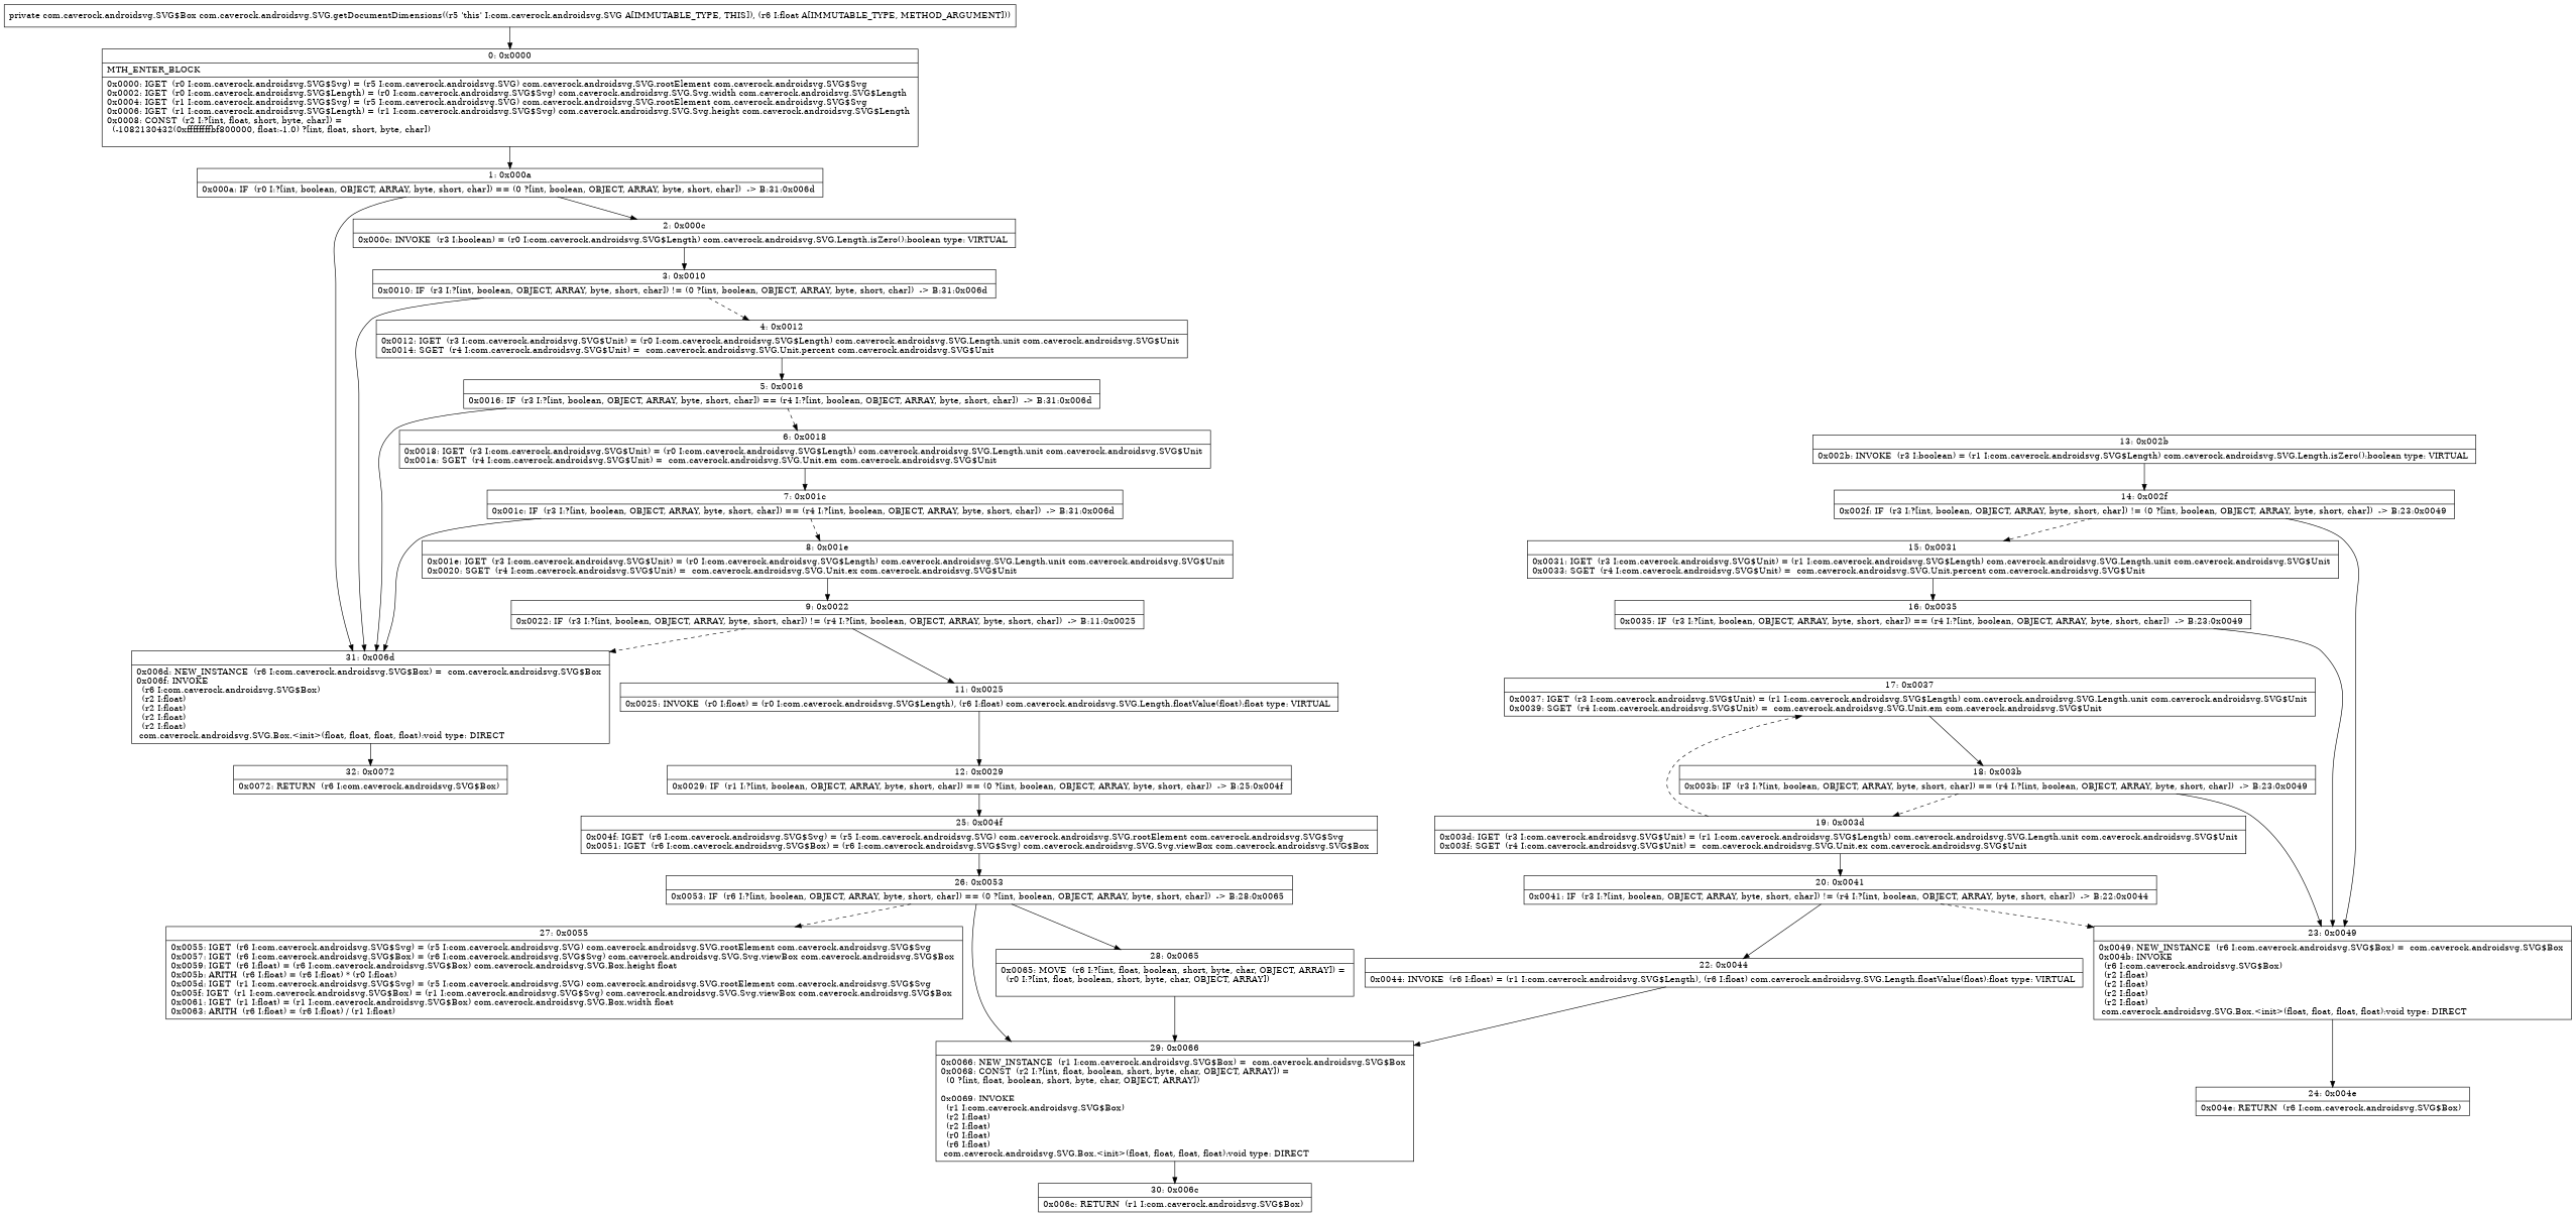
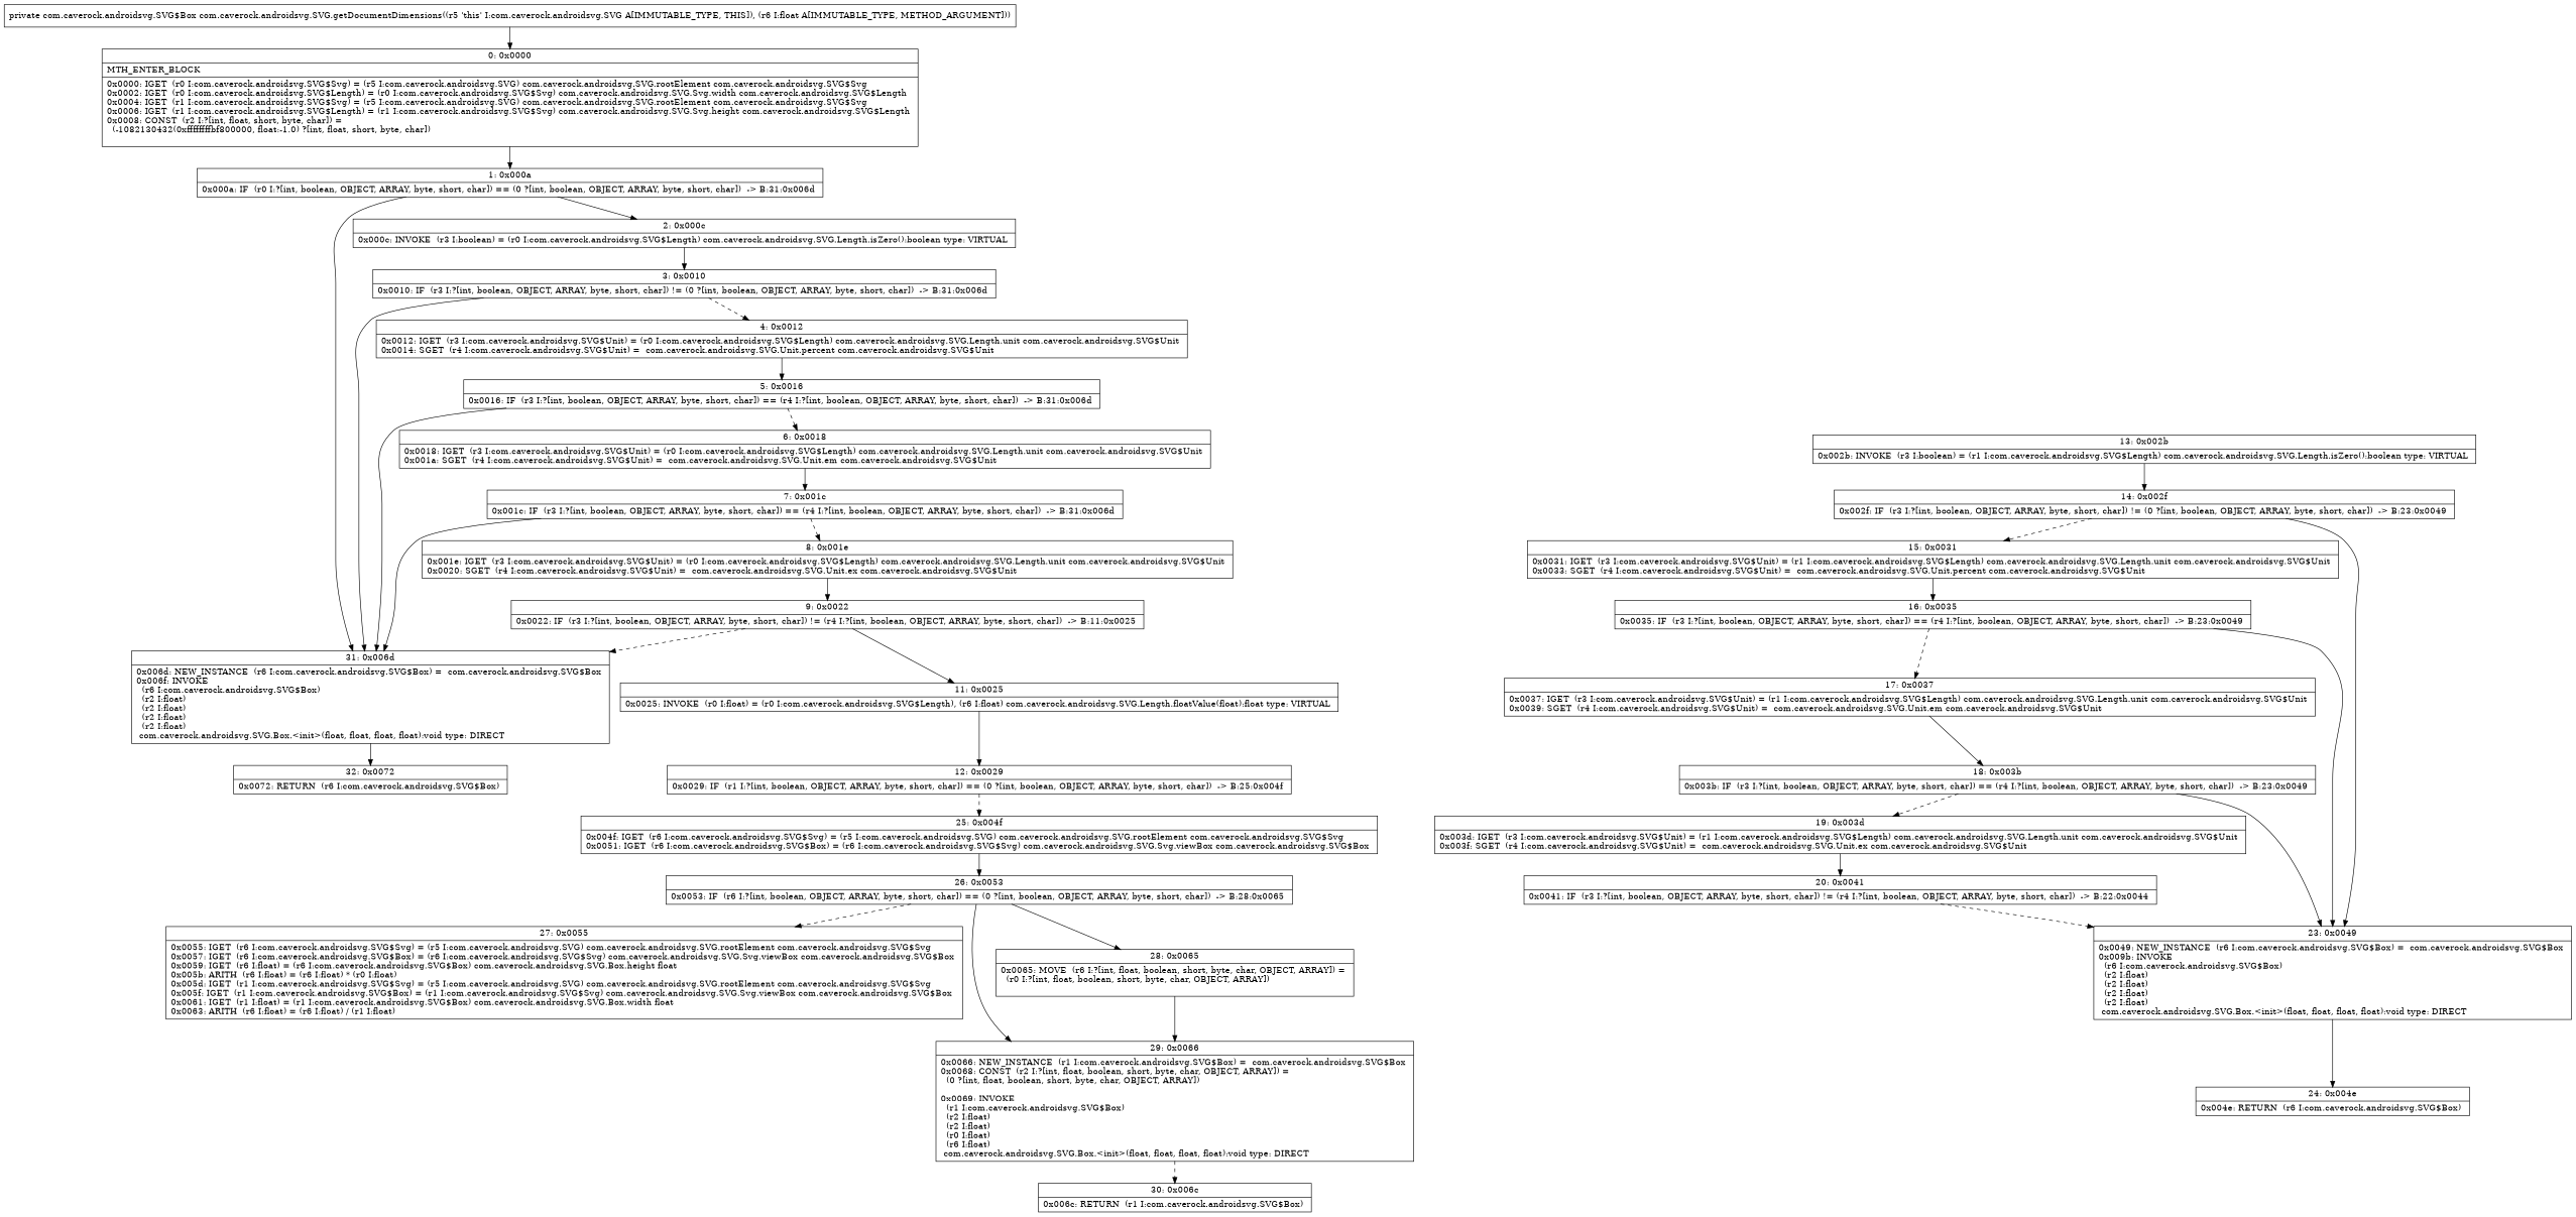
  digraph {
    node [shape=record]
    n1 [label="{0\:\ 0x0000|MTH_ENTER_BLOCK\l|0x0000: IGET  (r0 I:com.caverock.androidsvg.SVG$Svg) = (r5 I:com.caverock.androidsvg.SVG) com.caverock.androidsvg.SVG.rootElement com.caverock.androidsvg.SVG$Svg \l0x0002: IGET  (r0 I:com.caverock.androidsvg.SVG$Length) = (r0 I:com.caverock.androidsvg.SVG$Svg) com.caverock.androidsvg.SVG.Svg.width com.caverock.androidsvg.SVG$Length \l0x0004: IGET  (r1 I:com.caverock.androidsvg.SVG$Svg) = (r5 I:com.caverock.androidsvg.SVG) com.caverock.androidsvg.SVG.rootElement com.caverock.androidsvg.SVG$Svg \l0x0006: IGET  (r1 I:com.caverock.androidsvg.SVG$Length) = (r1 I:com.caverock.androidsvg.SVG$Svg) com.caverock.androidsvg.SVG.Svg.height com.caverock.androidsvg.SVG$Length \l0x0008: CONST  (r2 I:?[int, float, short, byte, char]) = \l  (\-1082130432(0xffffffffbf800000, float:\-1.0) ?[int, float, short, byte, char])\l \l}"]
    n2 [label="{1\:\ 0x000a|0x000a: IF  (r0 I:?[int, boolean, OBJECT, ARRAY, byte, short, char]) == (0 ?[int, boolean, OBJECT, ARRAY, byte, short, char])  \-\> B:31:0x006d \l}"]
    n3 [label="{2\:\ 0x000c|0x000c: INVOKE  (r3 I:boolean) = (r0 I:com.caverock.androidsvg.SVG$Length) com.caverock.androidsvg.SVG.Length.isZero():boolean type: VIRTUAL \l}"]
    n4 [label="{31\:\ 0x006d|0x006d: NEW_INSTANCE  (r6 I:com.caverock.androidsvg.SVG$Box) =  com.caverock.androidsvg.SVG$Box \l0x006f: INVOKE  \l  (r6 I:com.caverock.androidsvg.SVG$Box)\l  (r2 I:float)\l  (r2 I:float)\l  (r2 I:float)\l  (r2 I:float)\l com.caverock.androidsvg.SVG.Box.\<init\>(float, float, float, float):void type: DIRECT \l}"]
    n5 [label="{3\:\ 0x0010|0x0010: IF  (r3 I:?[int, boolean, OBJECT, ARRAY, byte, short, char]) != (0 ?[int, boolean, OBJECT, ARRAY, byte, short, char])  \-\> B:31:0x006d \l}"]
    n6 [label="{32\:\ 0x0072|0x0072: RETURN  (r6 I:com.caverock.androidsvg.SVG$Box) \l}"]
    n7 [label="{4\:\ 0x0012|0x0012: IGET  (r3 I:com.caverock.androidsvg.SVG$Unit) = (r0 I:com.caverock.androidsvg.SVG$Length) com.caverock.androidsvg.SVG.Length.unit com.caverock.androidsvg.SVG$Unit \l0x0014: SGET  (r4 I:com.caverock.androidsvg.SVG$Unit) =  com.caverock.androidsvg.SVG.Unit.percent com.caverock.androidsvg.SVG$Unit \l}"]
    n8 [label="{5\:\ 0x0016|0x0016: IF  (r3 I:?[int, boolean, OBJECT, ARRAY, byte, short, char]) == (r4 I:?[int, boolean, OBJECT, ARRAY, byte, short, char])  \-\> B:31:0x006d \l}"]
    n9 [label="{6\:\ 0x0018|0x0018: IGET  (r3 I:com.caverock.androidsvg.SVG$Unit) = (r0 I:com.caverock.androidsvg.SVG$Length) com.caverock.androidsvg.SVG.Length.unit com.caverock.androidsvg.SVG$Unit \l0x001a: SGET  (r4 I:com.caverock.androidsvg.SVG$Unit) =  com.caverock.androidsvg.SVG.Unit.em com.caverock.androidsvg.SVG$Unit \l}"]
    n10 [label="{7\:\ 0x001c|0x001c: IF  (r3 I:?[int, boolean, OBJECT, ARRAY, byte, short, char]) == (r4 I:?[int, boolean, OBJECT, ARRAY, byte, short, char])  \-\> B:31:0x006d \l}"]
    n11 [label="{8\:\ 0x001e|0x001e: IGET  (r3 I:com.caverock.androidsvg.SVG$Unit) = (r0 I:com.caverock.androidsvg.SVG$Length) com.caverock.androidsvg.SVG.Length.unit com.caverock.androidsvg.SVG$Unit \l0x0020: SGET  (r4 I:com.caverock.androidsvg.SVG$Unit) =  com.caverock.androidsvg.SVG.Unit.ex com.caverock.androidsvg.SVG$Unit \l}"]
    n12 [label="{9\:\ 0x0022|0x0022: IF  (r3 I:?[int, boolean, OBJECT, ARRAY, byte, short, char]) != (r4 I:?[int, boolean, OBJECT, ARRAY, byte, short, char])  \-\> B:11:0x0025 \l}"]
    n13 [label="{11\:\ 0x0025|0x0025: INVOKE  (r0 I:float) = (r0 I:com.caverock.androidsvg.SVG$Length), (r6 I:float) com.caverock.androidsvg.SVG.Length.floatValue(float):float type: VIRTUAL \l}"]
    n14 [label="{12\:\ 0x0029|0x0029: IF  (r1 I:?[int, boolean, OBJECT, ARRAY, byte, short, char]) == (0 ?[int, boolean, OBJECT, ARRAY, byte, short, char])  \-\> B:25:0x004f \l}"]
    n15 [label="{25\:\ 0x004f|0x004f: IGET  (r6 I:com.caverock.androidsvg.SVG$Svg) = (r5 I:com.caverock.androidsvg.SVG) com.caverock.androidsvg.SVG.rootElement com.caverock.androidsvg.SVG$Svg \l0x0051: IGET  (r6 I:com.caverock.androidsvg.SVG$Box) = (r6 I:com.caverock.androidsvg.SVG$Svg) com.caverock.androidsvg.SVG.Svg.viewBox com.caverock.androidsvg.SVG$Box \l}"]
    n16 [label="{13\:\ 0x002b|0x002b: INVOKE  (r3 I:boolean) = (r1 I:com.caverock.androidsvg.SVG$Length) com.caverock.androidsvg.SVG.Length.isZero():boolean type: VIRTUAL \l}"]
    n17 [label="{14\:\ 0x002f|0x002f: IF  (r3 I:?[int, boolean, OBJECT, ARRAY, byte, short, char]) != (0 ?[int, boolean, OBJECT, ARRAY, byte, short, char])  \-\> B:23:0x0049 \l}"]
    n18 [label="{26\:\ 0x0053|0x0053: IF  (r6 I:?[int, boolean, OBJECT, ARRAY, byte, short, char]) == (0 ?[int, boolean, OBJECT, ARRAY, byte, short, char])  \-\> B:28:0x0065 \l}"]
    n19 [label="{15\:\ 0x0031|0x0031: IGET  (r3 I:com.caverock.androidsvg.SVG$Unit) = (r1 I:com.caverock.androidsvg.SVG$Length) com.caverock.androidsvg.SVG.Length.unit com.caverock.androidsvg.SVG$Unit \l0x0033: SGET  (r4 I:com.caverock.androidsvg.SVG$Unit) =  com.caverock.androidsvg.SVG.Unit.percent com.caverock.androidsvg.SVG$Unit \l}"]
-   n20 [label="{23\:\ 0x0049|0x0049: NEW_INSTANCE  (r6 I:com.caverock.androidsvg.SVG$Box) =  com.caverock.androidsvg.SVG$Box \l0x004b: INVOKE  \l  (r6 I:com.caverock.androidsvg.SVG$Box)\l  (r2 I:float)\l  (r2 I:float)\l  (r2 I:float)\l  (r2 I:float)\l com.caverock.androidsvg.SVG.Box.\<init\>(float, float, float, float):void type: DIRECT \l}"]
+   n20 [label="{23\:\ 0x0049|0x0049: NEW_INSTANCE  (r6 I:com.caverock.androidsvg.SVG$Box) =  com.caverock.androidsvg.SVG$Box \l0x009b: INVOKE  \l  (r6 I:com.caverock.androidsvg.SVG$Box)\l  (r2 I:float)\l  (r2 I:float)\l  (r2 I:float)\l  (r2 I:float)\l com.caverock.androidsvg.SVG.Box.\<init\>(float, float, float, float):void type: DIRECT \l}"]
    n21 [label="{16\:\ 0x0035|0x0035: IF  (r3 I:?[int, boolean, OBJECT, ARRAY, byte, short, char]) == (r4 I:?[int, boolean, OBJECT, ARRAY, byte, short, char])  \-\> B:23:0x0049 \l}"]
    n22 [label="{24\:\ 0x004e|0x004e: RETURN  (r6 I:com.caverock.androidsvg.SVG$Box) \l}"]
    n23 [label="{17\:\ 0x0037|0x0037: IGET  (r3 I:com.caverock.androidsvg.SVG$Unit) = (r1 I:com.caverock.androidsvg.SVG$Length) com.caverock.androidsvg.SVG.Length.unit com.caverock.androidsvg.SVG$Unit \l0x0039: SGET  (r4 I:com.caverock.androidsvg.SVG$Unit) =  com.caverock.androidsvg.SVG.Unit.em com.caverock.androidsvg.SVG$Unit \l}"]
    n24 [label="{18\:\ 0x003b|0x003b: IF  (r3 I:?[int, boolean, OBJECT, ARRAY, byte, short, char]) == (r4 I:?[int, boolean, OBJECT, ARRAY, byte, short, char])  \-\> B:23:0x0049 \l}"]
    n25 [label="{19\:\ 0x003d|0x003d: IGET  (r3 I:com.caverock.androidsvg.SVG$Unit) = (r1 I:com.caverock.androidsvg.SVG$Length) com.caverock.androidsvg.SVG.Length.unit com.caverock.androidsvg.SVG$Unit \l0x003f: SGET  (r4 I:com.caverock.androidsvg.SVG$Unit) =  com.caverock.androidsvg.SVG.Unit.ex com.caverock.androidsvg.SVG$Unit \l}"]
    n26 [label="{20\:\ 0x0041|0x0041: IF  (r3 I:?[int, boolean, OBJECT, ARRAY, byte, short, char]) != (r4 I:?[int, boolean, OBJECT, ARRAY, byte, short, char])  \-\> B:22:0x0044 \l}"]
-   n27 [label="{22\:\ 0x0044|0x0044: INVOKE  (r6 I:float) = (r1 I:com.caverock.androidsvg.SVG$Length), (r6 I:float) com.caverock.androidsvg.SVG.Length.floatValue(float):float type: VIRTUAL \l}"]
    n28 [label="{29\:\ 0x0066|0x0066: NEW_INSTANCE  (r1 I:com.caverock.androidsvg.SVG$Box) =  com.caverock.androidsvg.SVG$Box \l0x0068: CONST  (r2 I:?[int, float, boolean, short, byte, char, OBJECT, ARRAY]) = \l  (0 ?[int, float, boolean, short, byte, char, OBJECT, ARRAY])\l \l0x0069: INVOKE  \l  (r1 I:com.caverock.androidsvg.SVG$Box)\l  (r2 I:float)\l  (r2 I:float)\l  (r0 I:float)\l  (r6 I:float)\l com.caverock.androidsvg.SVG.Box.\<init\>(float, float, float, float):void type: DIRECT \l}"]
    n29 [label="{30\:\ 0x006c|0x006c: RETURN  (r1 I:com.caverock.androidsvg.SVG$Box) \l}"]
    n30 [label="{27\:\ 0x0055|0x0055: IGET  (r6 I:com.caverock.androidsvg.SVG$Svg) = (r5 I:com.caverock.androidsvg.SVG) com.caverock.androidsvg.SVG.rootElement com.caverock.androidsvg.SVG$Svg \l0x0057: IGET  (r6 I:com.caverock.androidsvg.SVG$Box) = (r6 I:com.caverock.androidsvg.SVG$Svg) com.caverock.androidsvg.SVG.Svg.viewBox com.caverock.androidsvg.SVG$Box \l0x0059: IGET  (r6 I:float) = (r6 I:com.caverock.androidsvg.SVG$Box) com.caverock.androidsvg.SVG.Box.height float \l0x005b: ARITH  (r6 I:float) = (r6 I:float) * (r0 I:float) \l0x005d: IGET  (r1 I:com.caverock.androidsvg.SVG$Svg) = (r5 I:com.caverock.androidsvg.SVG) com.caverock.androidsvg.SVG.rootElement com.caverock.androidsvg.SVG$Svg \l0x005f: IGET  (r1 I:com.caverock.androidsvg.SVG$Box) = (r1 I:com.caverock.androidsvg.SVG$Svg) com.caverock.androidsvg.SVG.Svg.viewBox com.caverock.androidsvg.SVG$Box \l0x0061: IGET  (r1 I:float) = (r1 I:com.caverock.androidsvg.SVG$Box) com.caverock.androidsvg.SVG.Box.width float \l0x0063: ARITH  (r6 I:float) = (r6 I:float) \/ (r1 I:float) \l}"]
    n31 [label="{28\:\ 0x0065|0x0065: MOVE  (r6 I:?[int, float, boolean, short, byte, char, OBJECT, ARRAY]) = \l  (r0 I:?[int, float, boolean, short, byte, char, OBJECT, ARRAY])\l \l}"]
    n32 [label="{private com.caverock.androidsvg.SVG$Box com.caverock.androidsvg.SVG.getDocumentDimensions((r5 'this' I:com.caverock.androidsvg.SVG A[IMMUTABLE_TYPE, THIS]), (r6 I:float A[IMMUTABLE_TYPE, METHOD_ARGUMENT])) }"]
    n1 -> n2
    n2 -> n3 [style=solid]
    n2 -> n4
    n3 -> n5
    n4 -> n6
    n5 -> n4
    n5 -> n7 [style=dashed]
    n7 -> n8
    n8 -> n4
    n8 -> n9 [style=dashed]
    n9 -> n10
    n10 -> n4
    n10 -> n11 [style=dashed]
    n11 -> n12
    n12 -> n4 [style=dashed]
    n12 -> n13
    n13 -> n14
-   n14 -> n15
+   n14 -> n15 [style=dashed]
    n15 -> n18
    n16 -> n17
    n17 -> n19 [style=dashed]
    n17 -> n20
    n18 -> n28
    n18 -> n30 [style=dashed]
    n18 -> n31
    n19 -> n21
    n20 -> n22
    n21 -> n20
-   n25 -> n23 [style=dashed]
+   n21 -> n23 [style=dashed]
    n23 -> n24
    n24 -> n20
    n24 -> n25 [style=dashed]
    n25 -> n26
    n26 -> n20 [style=dashed]
-   n26 -> n27
-   n27 -> n28
-   n28 -> n29
+   n28 -> n29 [style=dashed]
    n31 -> n28
    n32 -> n1
  }
